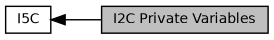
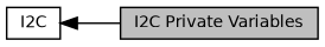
  digraph {
    rankdir=LR
    fontname="DejaVu Sans"
    node [color=black fontname="DejaVu Sans" fontsize=10 shape=record style=filled]
-   n1 [fillcolor=white height=0.2 label=I5C width=0.4]
+   n1 [fillcolor=white height=0.2 label=I2C width=0.4]
    n2 [fillcolor=grey75 fontcolor=black height=0.2 label="I2C Private Variables" width=0.4]
    n1 -> n2 [dir=back fontname="DejaVu Sans" fontsize=10 labelfontname=Helvetica labelfontsize=10 shape=plaintext style=solid]
  }
